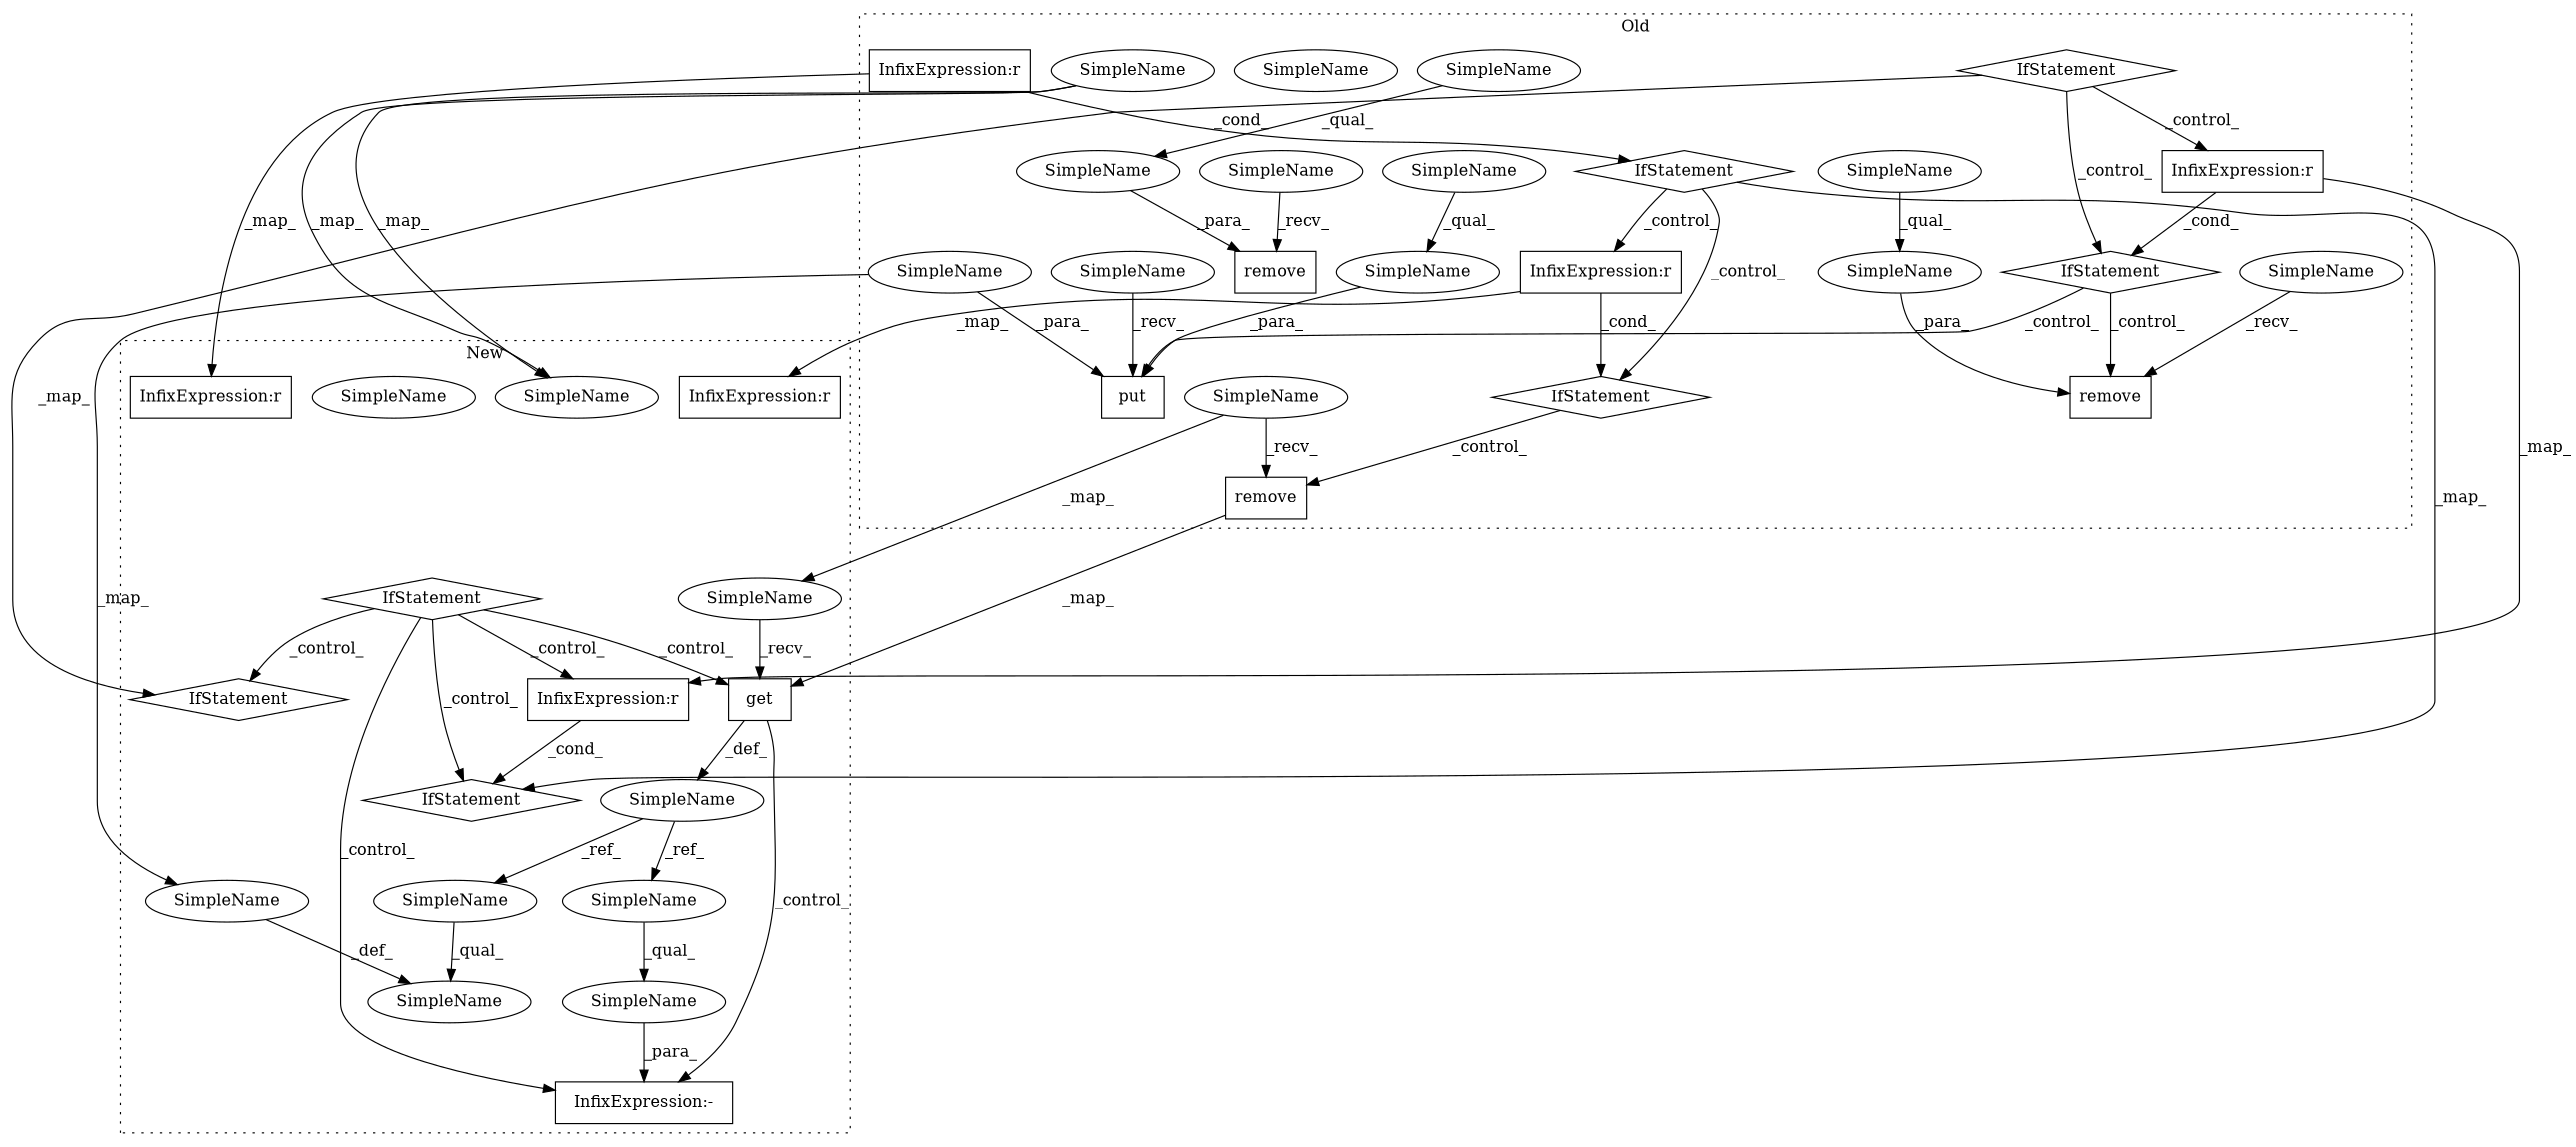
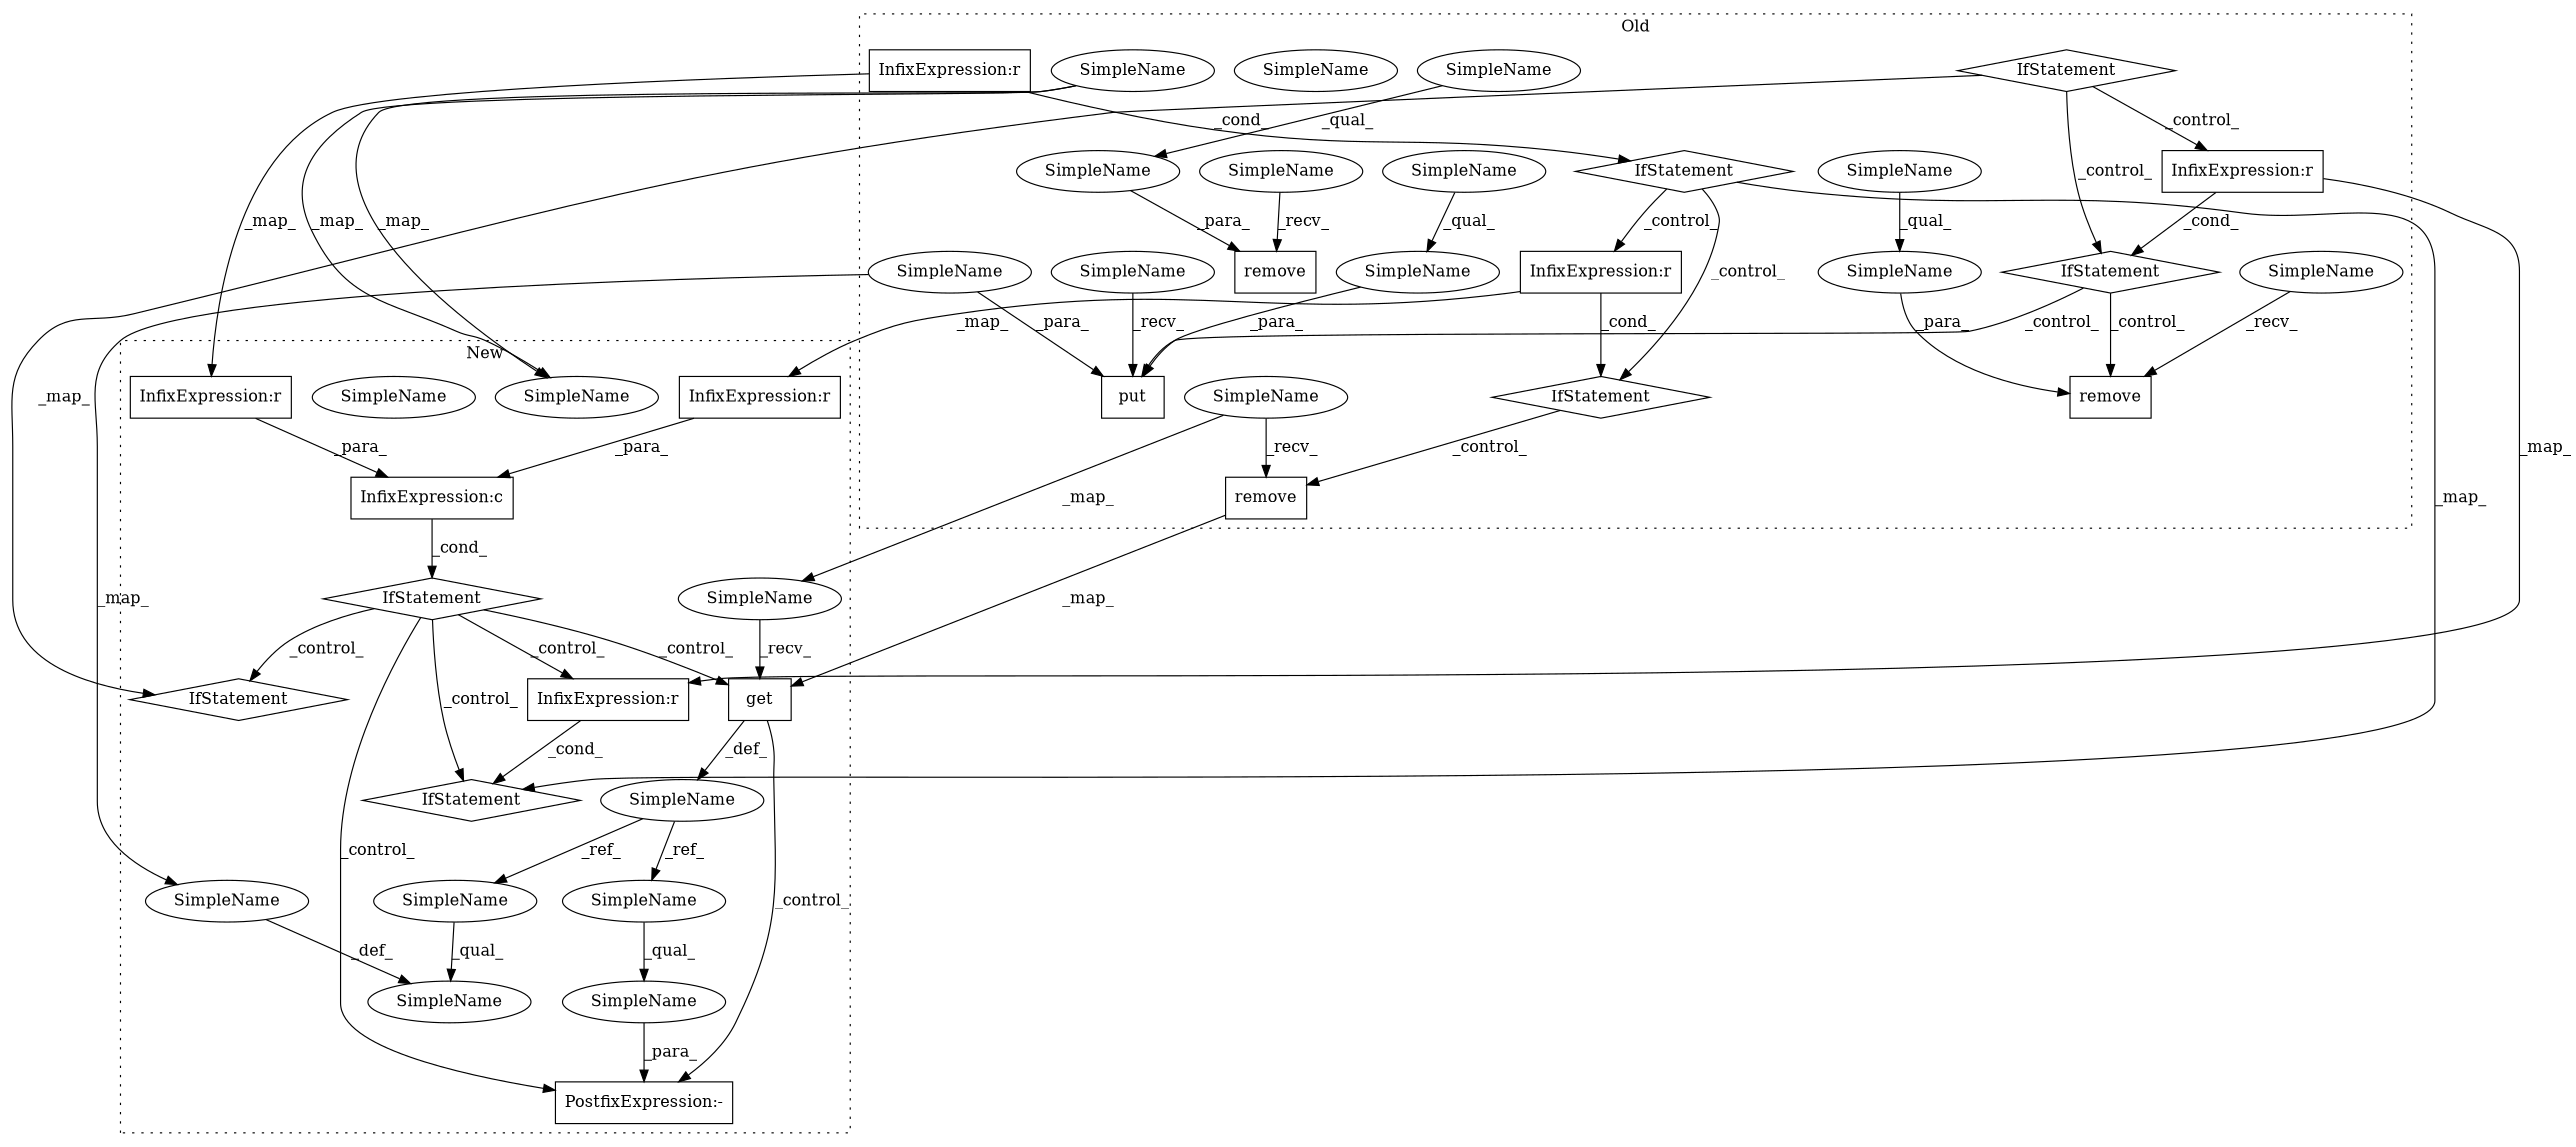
  digraph {
    node [a=42 l=4 s=9834 shape=ellipse]
    n1 [a=32 l="7,1" label=remove s="9517,9532" shape=box]
    n2 [a=25 l="4,2" label=IfStatement s="9274,9306" shape=diamond]
    n3 [a=27 label="InfixExpression:r" s=9298 shape=box]
    n4 [a=27 label="InfixExpression:r" s=9400 shape=box]
    n5 [l=12 label=SimpleName s=9504]
    n6 [l=20 label=SimpleName s=9772]
    n7 [a=25 l="4,2" label=IfStatement s="9380,9408" shape=diamond]
    n8 [l=8 label=SimpleName]
    n9 [a=32 l="7,1" label=remove s="9827,9842" shape=box]
    n10 [a=25 l="4,2" label=IfStatement s="9682,9714" shape=diamond]
    n11 [a=25 l="4,2" label=IfStatement s="9576,9604" shape=diamond]
    n12 [l=8 label=SimpleName s=9902]
    n13 [a=32 l="7,1" label=remove s="9895,9910" shape=box]
    n14 [a=27 label="InfixExpression:r" s=9706 shape=box]
    n15 [l=16 label=SimpleName s=9466]
    n16 [l=16 label=SimpleName s=9466]
    n17 [l=12 label=SimpleName s=9814]
    n18 [l=8 label=SimpleName s=9886]
    n19 [l=8 label=SimpleName s=9762]
    n20 [a=32 l="4,1" label=put s="9758,9792" shape=box]
    n21 [l=12 label=SimpleName s=9745]
    n22 [label=SimpleName s=9902]
    n23 [label=SimpleName]
    n24 [label=SimpleName s=9762]
    n25 [a=32 l="4,1" label=get s="9590,9602" shape=box]
    n26 [a=25 l="4,2" label=IfStatement s="9635,9667" shape=diamond]
    n27 [a=27 label="InfixExpression:r" s=9457 shape=box]
+   n28 [a=27 label="InfixExpression:c" s=9465 shape=box]
    n29 [a=27 label="InfixExpression:r" s=9485 shape=box]
    n30 [l=12 label=SimpleName s=9577]
    n31 [l=7 label=SimpleName s=9567]
    n32 [l=12 label=SimpleName s=9849]
    n33 [l=20 label=SimpleName s=9864]
    n34 [a=25 l="4,2" label=IfStatement s="9433,9493" shape=diamond]
    n35 [a=25 l="4,2" label=IfStatement s="9809,9837" shape=diamond]
    n36 [a=27 label="InfixExpression:r" s=9659 shape=box]
    n37 [l=16 label=SimpleName s=9694]
    n38 [l=16 label=SimpleName s=9694]
    n39 [l=13 label=SimpleName s=9611]
-   n40 [a=37 l=2 label="InfixExpression:-" s=9624 shape=box]
+   n40 [a=37 l=2 label="PostfixExpression:-" s=9624 shape=box]
    n41 [l=7 label=SimpleName s=9849]
    n42 [l=7 label=SimpleName s=9611]
    subgraph cluster_1 {
      label=Old
      style=dotted
      n1
      n2
      n3
      n4
      n5
      n6
      n7
      n8
      n9
      n10
      n11
      n12
      n13
      n14
      n15
      n16
      n17
      n18
      n19
      n20
      n21
      n22
      n23
      n24
    }
    subgraph cluster_2 {
      label=New
      style=dotted
      n25
      n26
      n27
+     n28
      n29
      n30
      n31
      n32
      n33
      n34
      n35
      n36
      n37
      n38
      n39
      n40
      n41
      n42
    }
    n1 -> n25 [label=_map_]
    n2 -> n4 [label=_control_]
    n2 -> n7 [label=_control_]
    n2 -> n26 [label=_map_]
    n3 -> n2 [label=_cond_]
    n3 -> n27 [label=_map_]
    n4 -> n7 [label=_cond_]
    n4 -> n29 [label=_map_]
    n5 -> n1 [label=_recv_]
    n5 -> n30 [label=_map_]
    n6 -> n20 [label=_para_]
    n6 -> n33 [label=_map_]
    n7 -> n1 [label=_control_]
    n8 -> n9 [label=_para_]
    n10 -> n9 [label=_control_]
    n10 -> n20 [label=_control_]
    n11 -> n10 [label=_control_]
    n11 -> n14 [label=_control_]
    n11 -> n35 [label=_map_]
    n12 -> n13 [label=_para_]
    n14 -> n10 [label=_cond_]
    n14 -> n36 [label=_map_]
    n16 -> n38 [label=_map_]
    n16 -> n38 [label=_map_]
    n17 -> n9 [label=_recv_]
    n18 -> n13 [label=_recv_]
    n19 -> n20 [label=_para_]
    n21 -> n20 [label=_recv_]
    n22 -> n12 [label=_qual_]
    n23 -> n8 [label=_qual_]
    n24 -> n19 [label=_qual_]
    n25 -> n31 [label=_def_]
    n25 -> n40 [label=_control_]
+   n27 -> n28 [label=_para_]
+   n28 -> n34 [label=_cond_]
+   n29 -> n28 [label=_para_]
    n30 -> n25 [label=_recv_]
    n31 -> n41 [label=_ref_]
    n31 -> n42 [label=_ref_]
    n33 -> n32 [label=_def_]
    n34 -> n25 [label=_control_]
    n34 -> n26 [label=_control_]
    n34 -> n35 [label=_control_]
    n34 -> n36 [label=_control_]
    n34 -> n40 [label=_control_]
    n36 -> n26 [label=_cond_]
    n39 -> n40 [label=_para_]
    n41 -> n32 [label=_qual_]
    n42 -> n39 [label=_qual_]
  }
